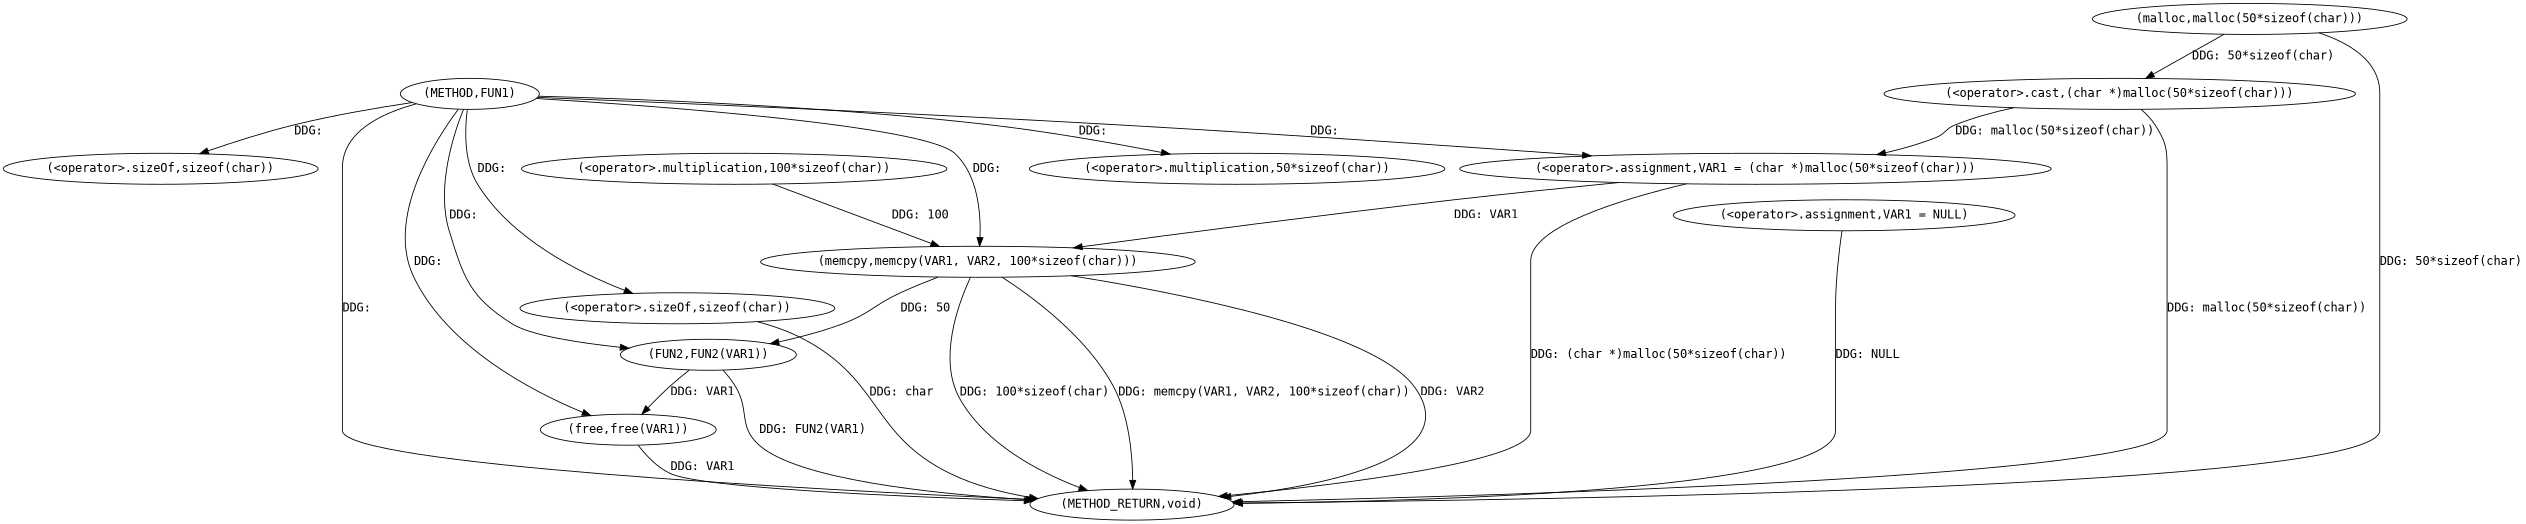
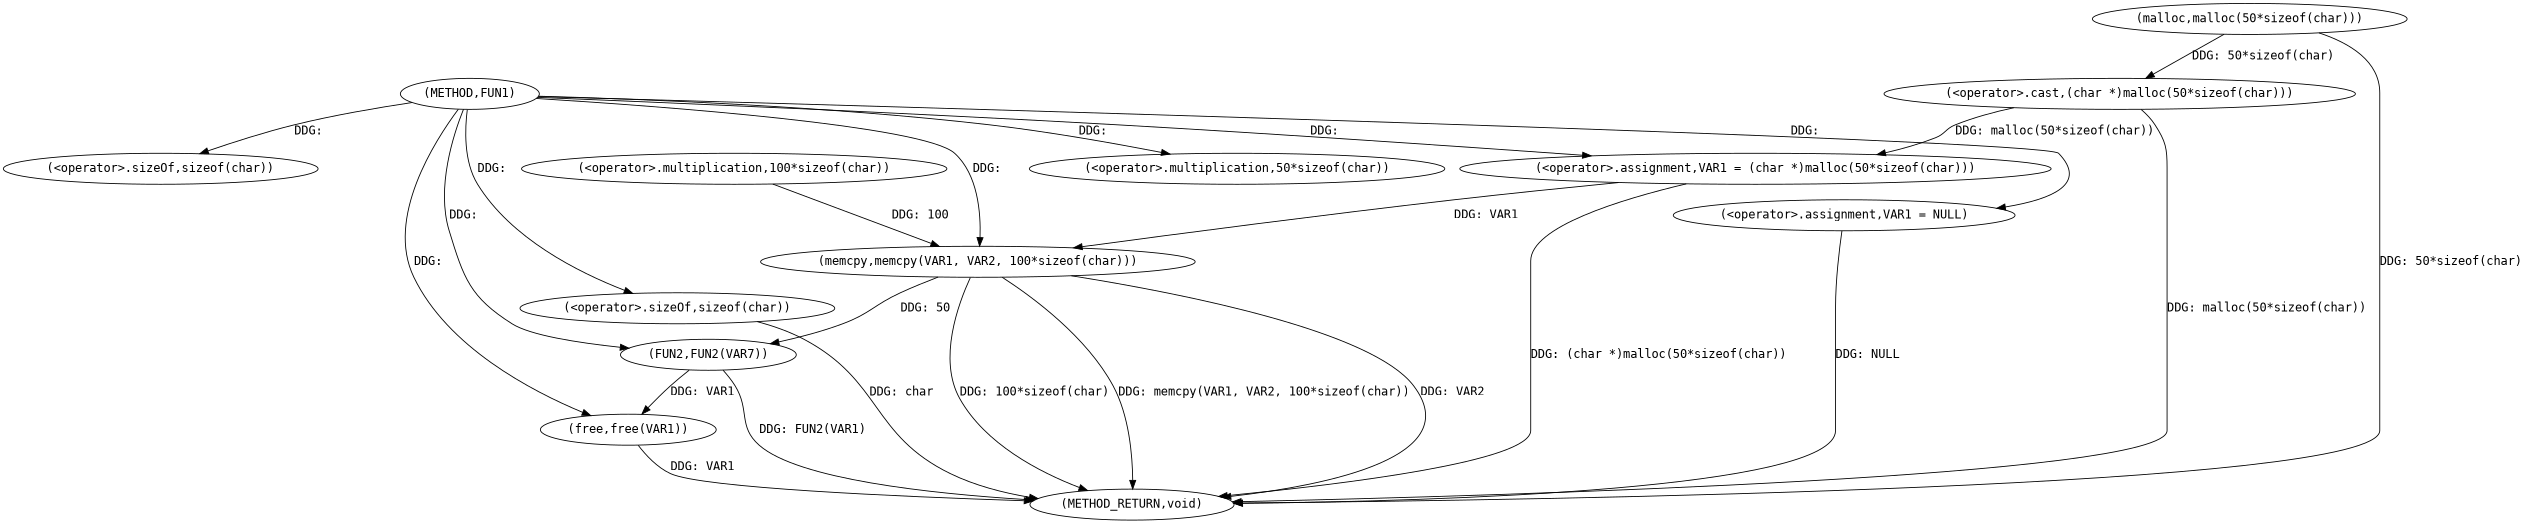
  digraph {
    fontname="DejaVu Sans Mono"
    node [fontname="DejaVu Sans Mono"]
    edge [fontname="DejaVu Sans Mono"]
    n1 [label="(METHOD,FUN1)"]
    n2 [label="(<operator>.assignment,VAR1 = NULL)"]
    n3 [label="(<operator>.assignment,VAR1 = (char *)malloc(50*sizeof(char)))"]
    n4 [label="(<operator>.multiplication,50*sizeof(char))"]
    n5 [label="(<operator>.sizeOf,sizeof(char))"]
    n6 [label="(memcpy,memcpy(VAR1, VAR2, 100*sizeof(char)))"]
    n7 [label="(<operator>.sizeOf,sizeof(char))"]
-   n8 [label="(FUN2,FUN2(VAR1))"]
+   n8 [label="(FUN2,FUN2(VAR7))"]
    n9 [label="(free,free(VAR1))"]
    n10 [label="(METHOD_RETURN,void)"]
    n11 [label="(<operator>.multiplication,100*sizeof(char))"]
    n12 [label="(<operator>.cast,(char *)malloc(50*sizeof(char)))"]
    n13 [label="(malloc,malloc(50*sizeof(char)))"]
-   n1 -> n10 [label="DDG: "]
+   n1 -> n2 [label="DDG: "]
    n1 -> n3 [label="DDG: "]
    n1 -> n4 [label="DDG: "]
    n1 -> n5 [label="DDG: "]
    n1 -> n6 [label="DDG: "]
    n1 -> n7 [label="DDG: "]
    n1 -> n8 [label="DDG: "]
    n1 -> n9 [label="DDG: "]
    n2 -> n10 [label="DDG: NULL"]
    n3 -> n6 [label="DDG: VAR1"]
    n3 -> n10 [label="DDG: (char *)malloc(50*sizeof(char))"]
    n6 -> n8 [label="DDG: 50"]
    n6 -> n10 [label="DDG: memcpy(VAR1, VAR2, 100*sizeof(char))"]
    n6 -> n10 [label="DDG: VAR2"]
    n6 -> n10 [label="DDG: 100*sizeof(char)"]
    n7 -> n10 [label="DDG: char"]
    n8 -> n9 [label="DDG: VAR1"]
    n8 -> n10 [label="DDG: FUN2(VAR1)"]
    n9 -> n10 [label="DDG: VAR1"]
    n11 -> n6 [label="DDG: 100"]
    n12 -> n3 [label="DDG: malloc(50*sizeof(char))"]
    n12 -> n10 [label="DDG: malloc(50*sizeof(char))"]
    n13 -> n10 [label="DDG: 50*sizeof(char)"]
    n13 -> n12 [label="DDG: 50*sizeof(char)"]
  }
